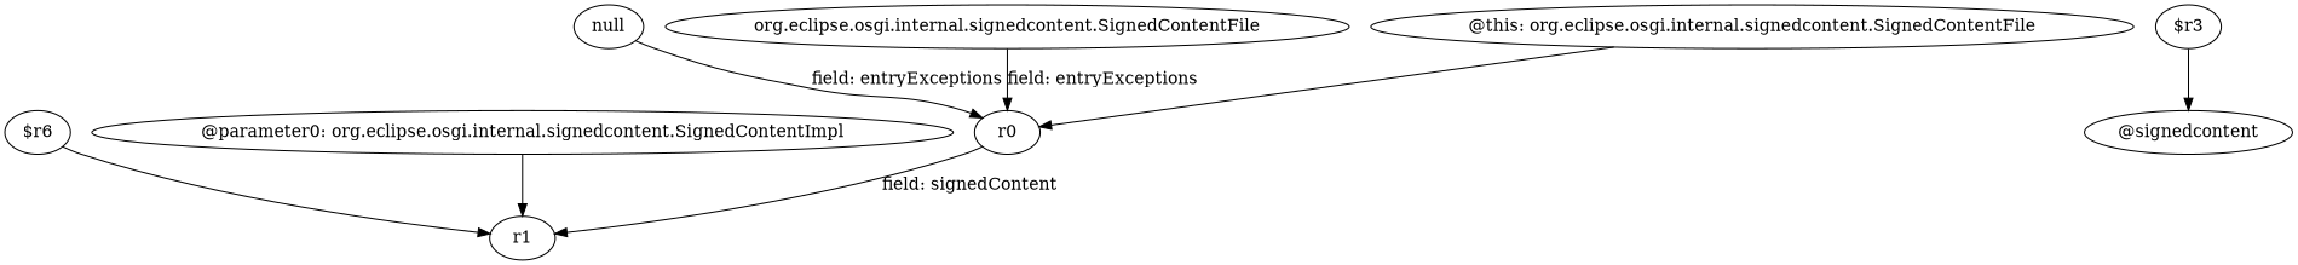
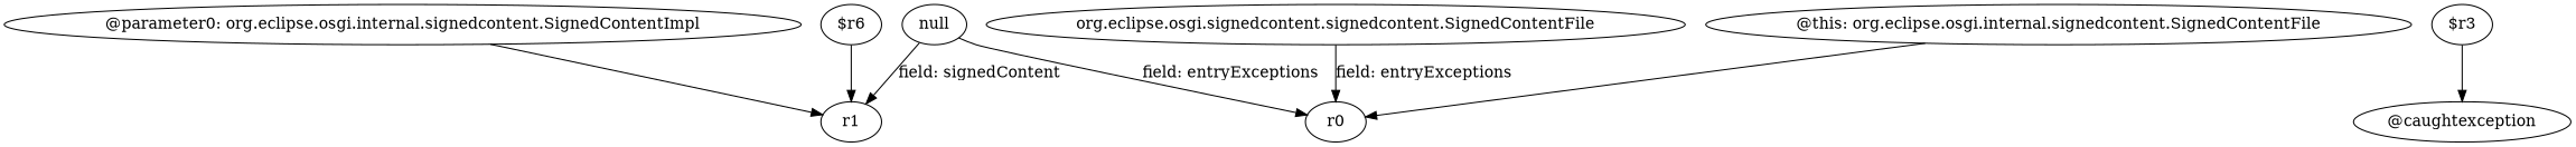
  digraph {
    n1 [label=r0]
    n2 [label=r1]
    n3 [label=null]
    n4 [label="$r6"]
    n5 [label="@parameter0: org.eclipse.osgi.internal.signedcontent.SignedContentImpl"]
-   n6 [label="org.eclipse.osgi.internal.signedcontent.SignedContentFile"]
+   n6 [label="org.eclipse.osgi.signedcontent.signedcontent.SignedContentFile"]
    n7 [label="@this: org.eclipse.osgi.internal.signedcontent.SignedContentFile"]
-   n8 [label="@signedcontent"]
+   n8 [label="@caughtexception"]
    n9 [label="$r3"]
-   n1 -> n2 [label="field: signedContent"]
+   n3 -> n2 [label="field: signedContent"]
    n3 -> n1 [label="field: entryExceptions"]
    n4 -> n2
    n5 -> n2
    n6 -> n1 [label="field: entryExceptions"]
    n7 -> n1
    n9 -> n8
  }
